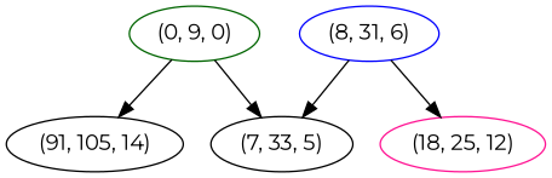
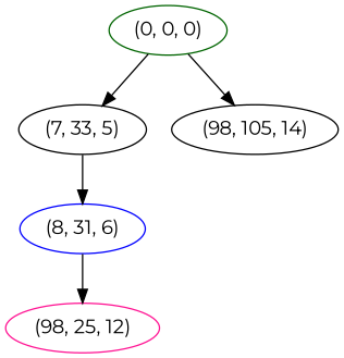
  digraph {
    fontname=Montserrat
    node [color=black fontname=Montserrat]
    edge [fontname=Montserrat]
-   "(0, 0, 0)" [color=darkgreen label="(0, 9, 0)"]
+   "(0, 0, 0)" [color=darkgreen]
    "(7, 33, 5)"
-   "(98, 105, 14)" [label="(91, 105, 14)"]
+   "(98, 105, 14)"
    "(8, 31, 6)" [color=blue]
-   "(18, 25, 12)" [color=deeppink]
+   "(18, 25, 12)" [color=deeppink label="(98, 25, 12)"]
    "(0, 0, 0)" -> "(7, 33, 5)"
    "(0, 0, 0)" -> "(98, 105, 14)"
-   "(8, 31, 6)" -> "(7, 33, 5)"
+   "(7, 33, 5)" -> "(8, 31, 6)"
    "(8, 31, 6)" -> "(18, 25, 12)"
  }
